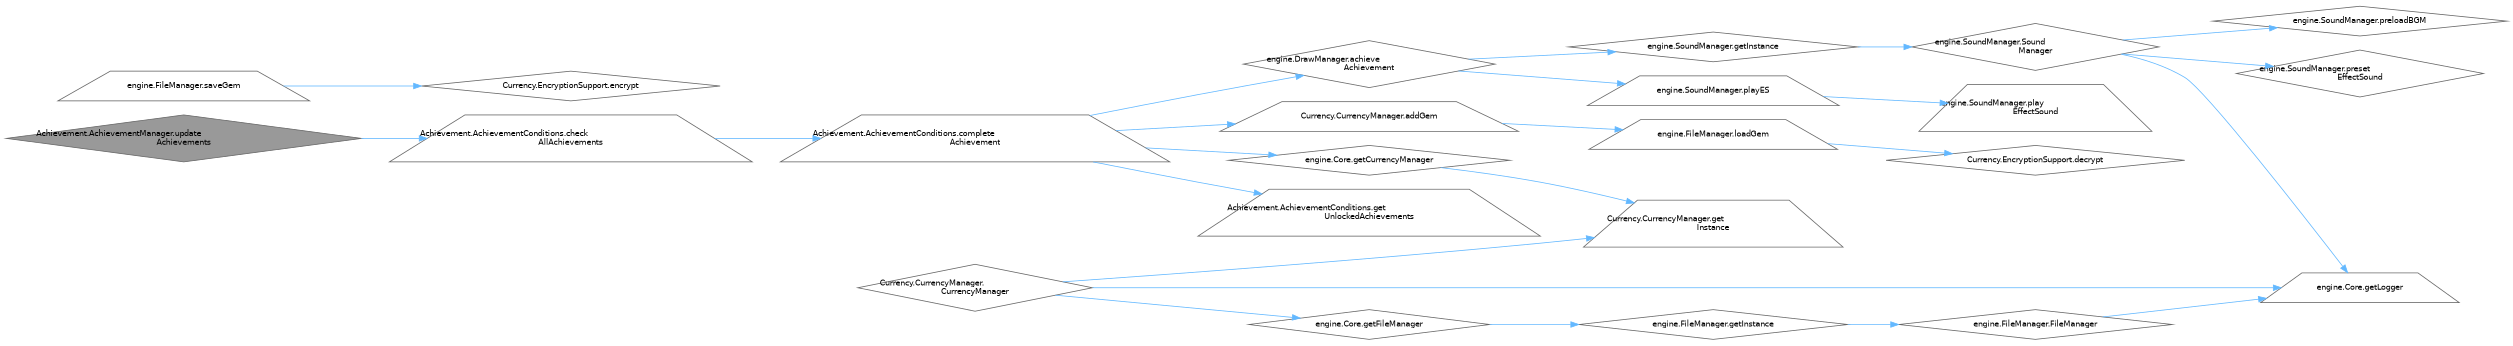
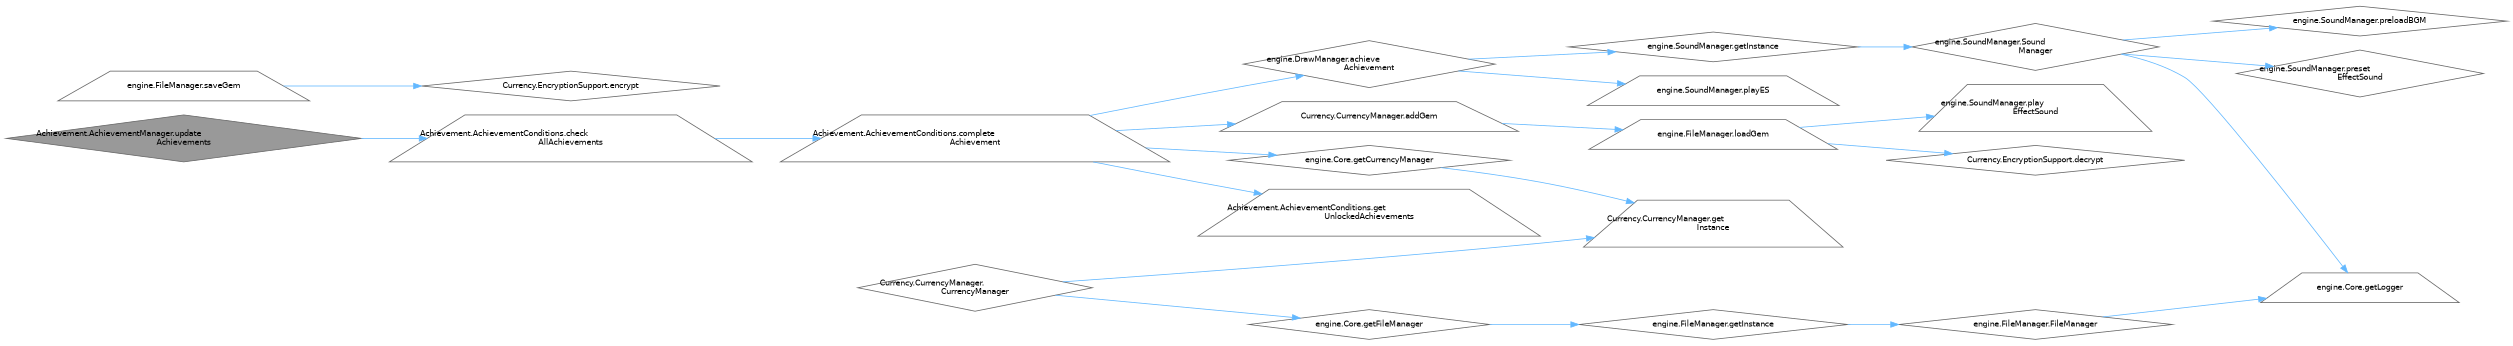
  digraph {
    rankdir=LR
    node [color=grey40 fillcolor=white fontname=Helvetica fontsize=10 shape=diamond style=filled]
    edge [color=steelblue1 fontname=Helvetica fontsize=10 labelfontname=Helvetica labelfontsize=10 style=solid]
    n1 [color=gray40 fillcolor=grey60 fontcolor=black height=0.2 label="Achievement.AchievementManager.update\lAchievements" width=0.4]
    n2 [height=0.2 label="Achievement.AchievementConditions.check\lAllAchievements" shape=trapezium width=0.4]
    n3 [height=0.2 label="Achievement.AchievementConditions.complete\lAchievement" shape=trapezium width=0.4]
    n4 [height=0.2 label="engine.DrawManager.achieve\lAchievement" width=0.4]
    n5 [height=0.2 label="Currency.CurrencyManager.addGem" shape=trapezium width=0.4]
    n6 [height=0.2 label="engine.Core.getCurrencyManager" width=0.4]
    n7 [height=0.2 label="Achievement.AchievementConditions.get\lUnlockedAchievements" shape=trapezium width=0.4]
    n8 [height=0.2 label="engine.SoundManager.getInstance" width=0.4]
    n9 [height=0.2 label="engine.SoundManager.playES" shape=trapezium width=0.4]
    n10 [height=0.2 label="engine.FileManager.loadGem" shape=trapezium width=0.4]
    n11 [height=0.2 label="Currency.CurrencyManager.get\lInstance" shape=trapezium width=0.4]
    n12 [height=0.2 label="engine.SoundManager.Sound\lManager" width=0.4]
    n13 [height=0.2 label="engine.SoundManager.play\lEffectSound" shape=trapezium width=0.4]
    n14 [height=0.2 label="engine.Core.getLogger" shape=trapezium width=0.4]
    n15 [height=0.2 label="engine.SoundManager.preloadBGM" width=0.4]
    n16 [height=0.2 label="engine.SoundManager.preset\lEffectSound" width=0.4]
    n17 [height=0.2 label="Currency.EncryptionSupport.decrypt" width=0.4]
    n18 [height=0.2 label="engine.FileManager.saveGem" shape=trapezium width=0.4]
    n19 [height=0.2 label="Currency.EncryptionSupport.encrypt" width=0.4]
    n20 [height=0.2 label="Currency.CurrencyManager.\lCurrencyManager" width=0.4]
    n21 [height=0.2 label="engine.Core.getFileManager" width=0.4]
    n22 [height=0.2 label="engine.FileManager.getInstance" width=0.4]
    n23 [height=0.2 label="engine.FileManager.FileManager" width=0.4]
    n1 -> n2
    n2 -> n3
    n3 -> n4
    n3 -> n5
    n3 -> n6
    n3 -> n7
    n4 -> n8
    n4 -> n9
    n5 -> n10
    n6 -> n11
    n8 -> n12
-   n9 -> n13
+   n10 -> n13
    n10 -> n17
    n12 -> n14
    n12 -> n15
    n12 -> n16
    n18 -> n19
    n20 -> n11
-   n20 -> n14
    n20 -> n21
    n21 -> n22
    n22 -> n23
    n23 -> n14
  }
